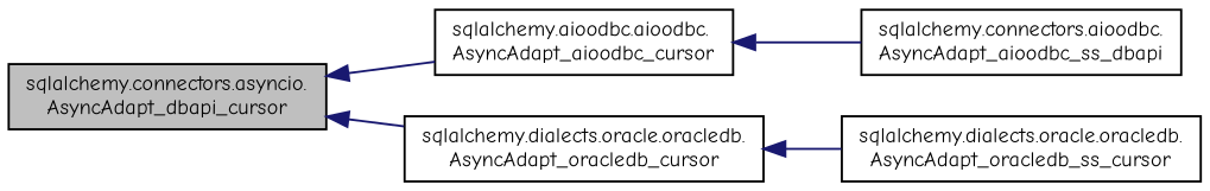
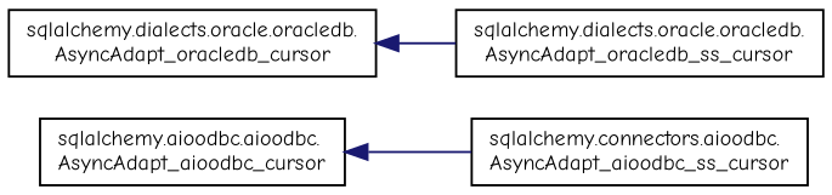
  digraph {
    fontname="Comic Neue"
    rankdir=LR
    node [color=black fillcolor=white fontname="Comic Neue" fontsize=10 shape=record style=filled]
    edge [color=midnightblue dir=back fontname="Comic Neue" fontsize=10 labelfontname=Helvetica labelfontsize=10 style=solid]
-   n1 [fillcolor=grey75 fontcolor=black height=0.2 label="sqlalchemy.connectors.asyncio.\lAsyncAdapt_dbapi_cursor" width=0.4]
    n2 [height=0.2 label="sqlalchemy.aioodbc.aioodbc.\lAsyncAdapt_aioodbc_cursor" width=0.4]
    n3 [height=0.2 label="sqlalchemy.dialects.oracle.oracledb.\lAsyncAdapt_oracledb_cursor" width=0.4]
-   n4 [height=0.2 label="sqlalchemy.connectors.aioodbc.\lAsyncAdapt_aioodbc_ss_dbapi" width=0.4]
+   n4 [height=0.2 label="sqlalchemy.connectors.aioodbc.\lAsyncAdapt_aioodbc_ss_cursor" width=0.4]
    n5 [height=0.2 label="sqlalchemy.dialects.oracle.oracledb.\lAsyncAdapt_oracledb_ss_cursor" width=0.4]
-   n1 -> n2
-   n1 -> n3
    n2 -> n4
    n3 -> n5
  }
